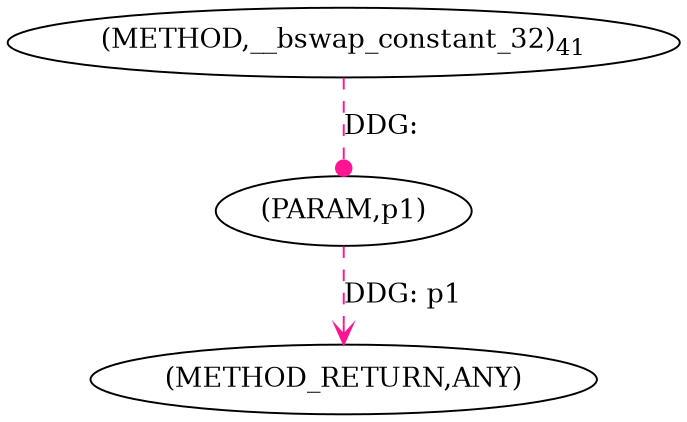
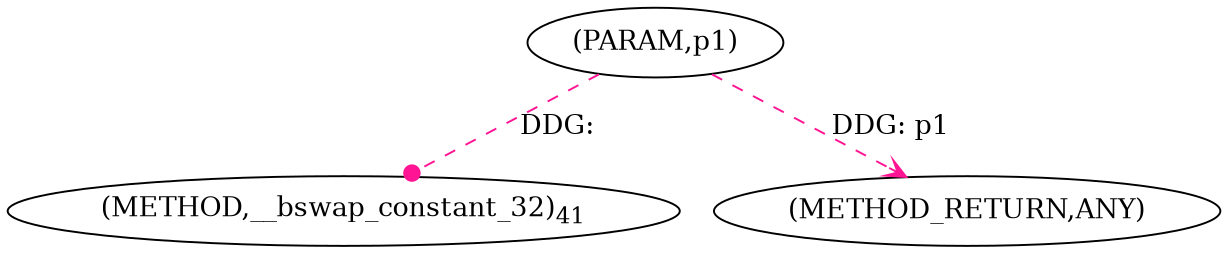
  digraph {
    edge [color=deeppink style=dashed]
    n1 [label=<(METHOD,__bswap_constant_32)<SUB>41</SUB>>]
    n2 [label=<(PARAM,p1)>]
    n3 [label=<(METHOD_RETURN,ANY)>]
-   n1 -> n2 [arrowhead=dot label="DDG: "]
+   n2 -> n1 [arrowhead=dot label="DDG: "]
    n2 -> n3 [arrowhead=vee label="DDG: p1"]
  }
